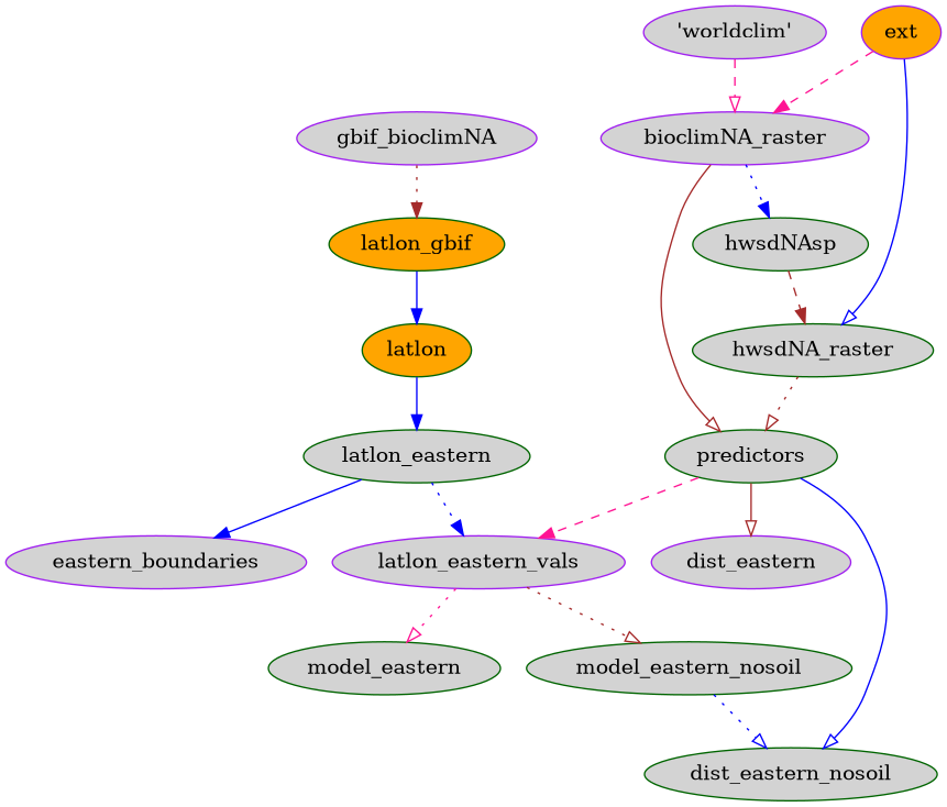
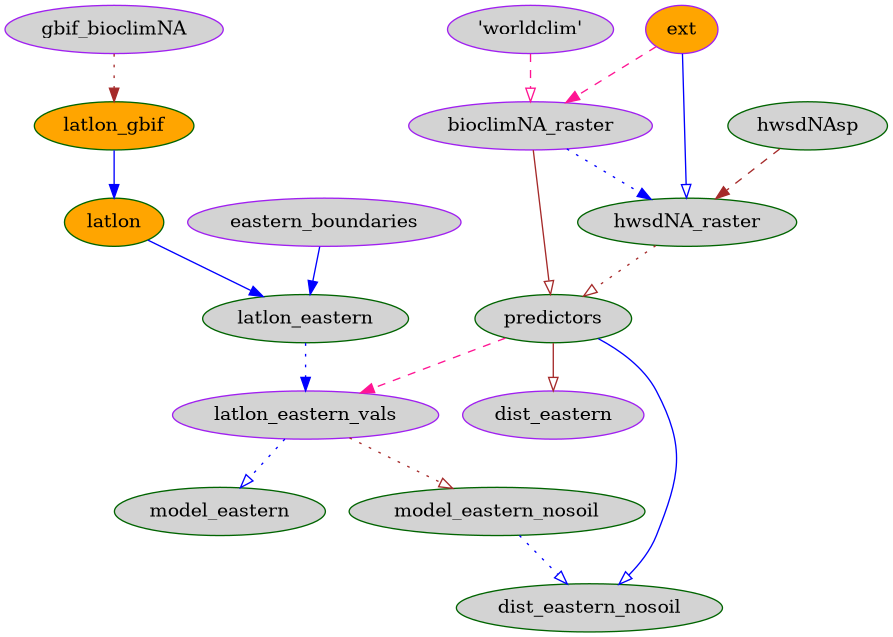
  digraph {
    node [color=darkgreen fillcolor=lightgrey style=filled]
    edge [arrowhead=normal color=blue style=dotted]
    n1 [color=purple function=gbif genus="'bombus'" label=gbif_bioclimNA sp=TRUE species="'impatiens'"]
    latlon_gbif [expression="coordinates(spTransform(SpatialPoints(gbif_data,proj4string=CRS('+proj=longlat')),CRS('+proj=longlat')))" fillcolor=orange]
    latlon [fillcolor=orange function=identity]
    latlon_eastern [function=enclosedPoints]
    latlon_eastern_vals [color=purple function=extract x=predictors y=latlon_eastern]
    eastern_boundaries [color=purple expression="SpatialPolygons(list(Polygons(list(Polygon(data.frame(lon = c(-98.8195252967237, -99.1155498362051, -84.1663105923941, -64.776703256362, -65.3687523353248, -96.5993412506132, -98.5235007572423), lat = c(39.4682607658912, 31.4951884000515, 26.3546549010232, 36.8455395929176, 52.1622312430834, 51.9524135492455, 41.0418934696754)))),ID='eastern_boundaries')),proj4string=CRS('+proj=longlat +datum=WGS84 +ellps=WGS84 +towgs84=0,0,0'))"]
    model_eastern [expression="bioclim(latlon_eastern_vals[,c(10,11,12,20,21)])"]
    model_eastern_nosoil [expression="bioclim(latlon_eastern_vals[,c(10,11,12)])"]
    ext [color=purple fillcolor=orange function=extent x=-125 xmax=-64 y=20 ymax=50]
    bioclimNA_raster [color=purple function=crop y=ext]
    hwsdNA_raster [expression="resample(extend(brick(hwsdNAsp),ext),bioclimNA_raster)"]
    predictors [expression="stack(bioclimNA_raster,hwsdNA_raster)"]
    "'worldclim'" [color=purple function=getData res=10 var="'bio'"]
    dist_eastern [color=purple function=predict progress="''"]
    dist_eastern_nosoil [function=predict progress="''"]
    hwsdNAsp [expression="eval.Pipeline(read.Pipeline(paste0(pipeline_dir,'hwsd.dot')),cachedir=cachedir)['hwsdNAsp']"]
    n1 -> latlon_gbif [color=brown]
    latlon_gbif -> latlon [style=solid]
    latlon -> latlon_eastern [style=solid]
    latlon_eastern -> latlon_eastern_vals
-   latlon_eastern_vals -> model_eastern [arrowhead=onormal color=deeppink]
+   latlon_eastern_vals -> model_eastern [arrowhead=onormal]
    latlon_eastern_vals -> model_eastern_nosoil [arrowhead=onormal color=brown]
-   latlon_eastern -> eastern_boundaries [style=solid]
+   eastern_boundaries -> latlon_eastern [style=solid]
    model_eastern_nosoil -> dist_eastern_nosoil [arrowhead=onormal]
    ext -> bioclimNA_raster [color=deeppink style=dashed]
    ext -> hwsdNA_raster [arrowhead=onormal style=solid]
-   bioclimNA_raster -> hwsdNAsp
+   bioclimNA_raster -> hwsdNA_raster
    bioclimNA_raster -> predictors [arrowhead=onormal color=brown style=solid]
    hwsdNA_raster -> predictors [arrowhead=onormal color=brown]
    predictors -> latlon_eastern_vals [color=deeppink style=dashed]
    predictors -> dist_eastern [arrowhead=onormal color=brown style=solid]
    predictors -> dist_eastern_nosoil [arrowhead=onormal style=solid]
    "'worldclim'" -> bioclimNA_raster [arrowhead=onormal color=deeppink style=dashed]
    hwsdNAsp -> hwsdNA_raster [color=brown style=dashed]
  }
